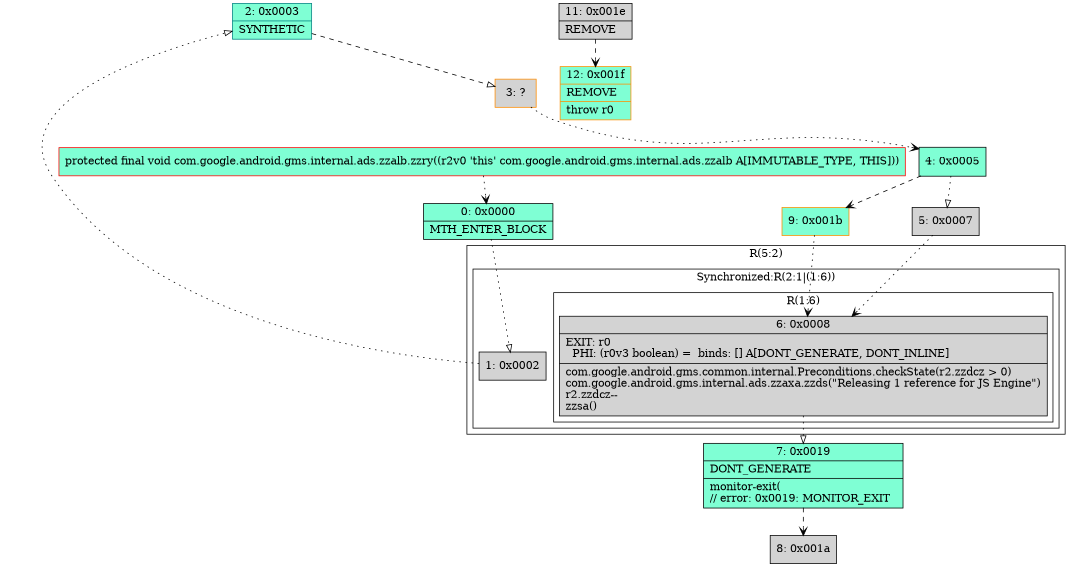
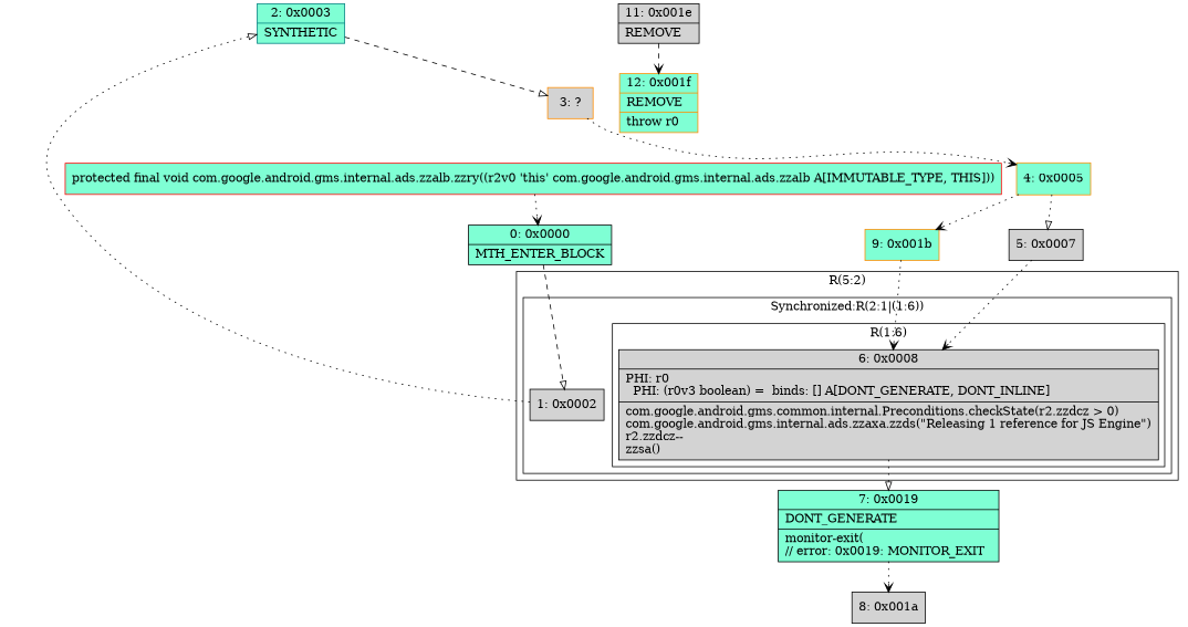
  digraph {
    node [color=black fillcolor=aquamarine shape=record style=filled]
    edge [arrowhead=vee style=dotted]
-   n1 [fillcolor=lightgrey label="{6\:\ 0x0008|EXIT: r0 \l  PHI: (r0v3 boolean) =  binds: [] A[DONT_GENERATE, DONT_INLINE]\l|com.google.android.gms.common.internal.Preconditions.checkState(r2.zzdcz \> 0)\lcom.google.android.gms.internal.ads.zzaxa.zzds(\"Releasing 1 reference for JS Engine\")\lr2.zzdcz\-\-\lzzsa()\l}"]
+   n1 [fillcolor=lightgrey label="{6\:\ 0x0008|PHI: r0 \l  PHI: (r0v3 boolean) =  binds: [] A[DONT_GENERATE, DONT_INLINE]\l|com.google.android.gms.common.internal.Preconditions.checkState(r2.zzdcz \> 0)\lcom.google.android.gms.internal.ads.zzaxa.zzds(\"Releasing 1 reference for JS Engine\")\lr2.zzdcz\-\-\lzzsa()\l}"]
    n2 [fillcolor=lightgrey label="{1\:\ 0x0002}"]
    n3 [label="{7\:\ 0x0019|DONT_GENERATE\l|monitor\-exit(\l\/\/ error: 0x0019: MONITOR_EXIT  \l}"]
    n4 [color=teal label="{2\:\ 0x0003|SYNTHETIC\l}"]
    n5 [color=darkorange fillcolor=lightgrey label="{3\:\ ?}"]
    n6 [fillcolor=lightgrey label="{8\:\ 0x001a}"]
    n7 [label="{0\:\ 0x0000|MTH_ENTER_BLOCK\l}"]
-   n8 [label="{4\:\ 0x0005}"]
+   n8 [color=darkorange label="{4\:\ 0x0005}"]
    n9 [fillcolor=lightgrey label="{5\:\ 0x0007}"]
    n10 [color=darkorange label="{9\:\ 0x001b}"]
    n11 [fillcolor=lightgrey label="{11\:\ 0x001e|REMOVE\l}"]
    n12 [color=darkorange label="{12\:\ 0x001f|REMOVE\l|throw r0\l}"]
    n13 [color=red label="{protected final void com.google.android.gms.internal.ads.zzalb.zzry((r2v0 'this' com.google.android.gms.internal.ads.zzalb A[IMMUTABLE_TYPE, THIS])) }"]
    subgraph cluster_1 {
      label="R(5:2)"
      subgraph cluster_2 {
        label="Synchronized:R(2:1|(1:6))"
        n2
        subgraph cluster_3 {
          label="R(1:6)"
          n1
        }
      }
    }
    n1 -> n3 [arrowhead=onormal]
    n2 -> n4 [arrowhead=onormal]
-   n3 -> n6 [style=dashed]
+   n3 -> n6
    n4 -> n5 [arrowhead=onormal style=dashed]
    n5 -> n8
-   n7 -> n2 [arrowhead=onormal]
+   n7 -> n2 [arrowhead=onormal style=dashed]
    n8 -> n9 [arrowhead=onormal]
-   n8 -> n10 [style=dashed]
+   n8 -> n10
    n9 -> n1
    n10 -> n1
    n11 -> n12 [style=dashed]
    n13 -> n7
  }
